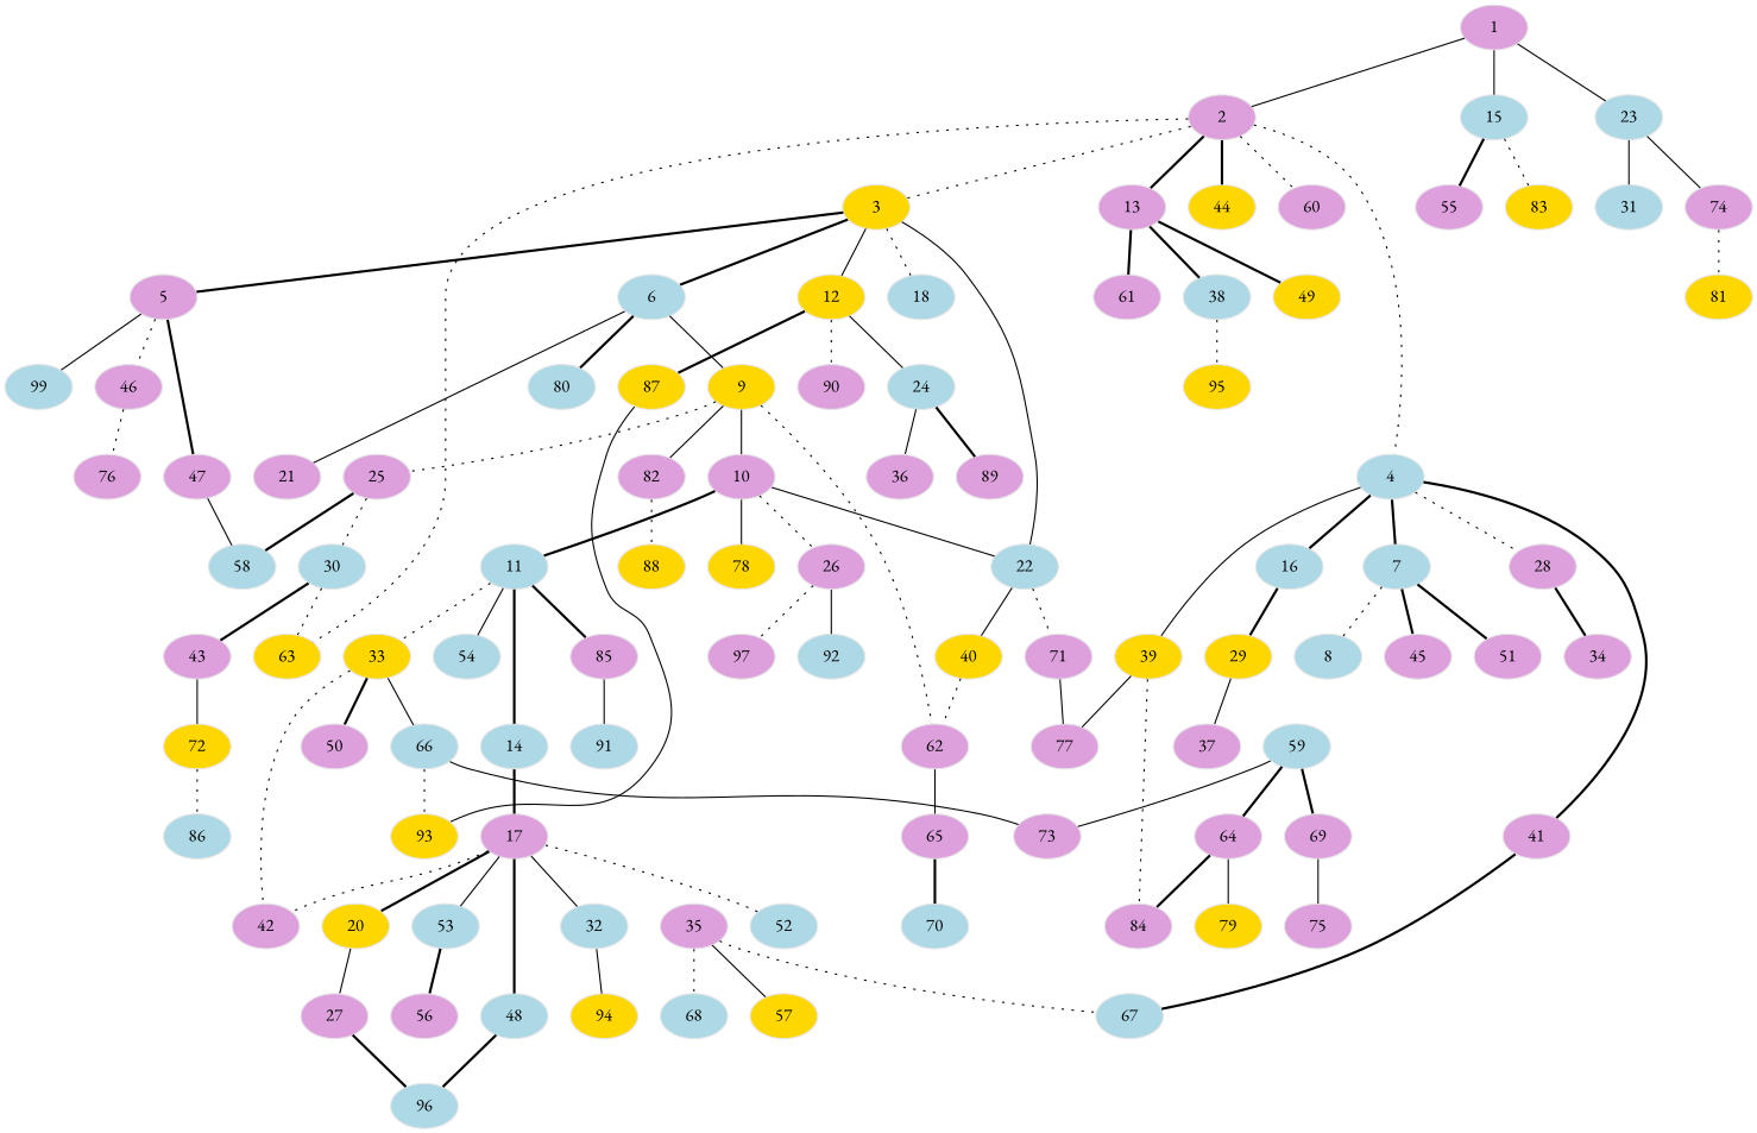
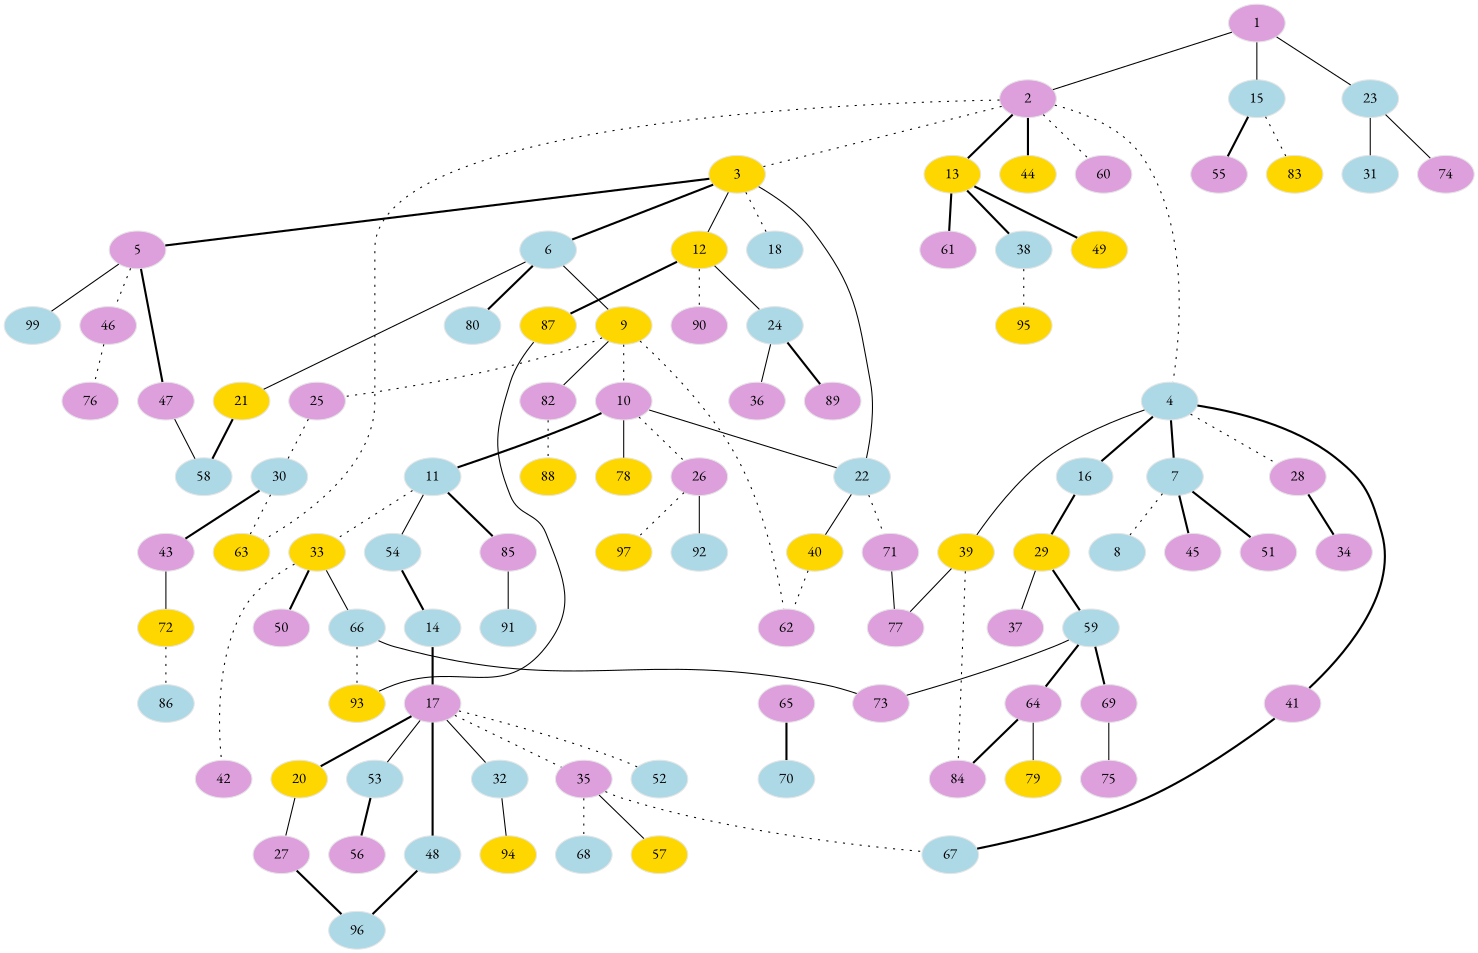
  graph {
    fontname="EB Garamond"
    node [color=gray90 fillcolor=plum fontname="EB Garamond" style=filled]
    edge [fontname="EB Garamond" style=solid]
    1
    2
    15 [fillcolor=lightblue]
    23 [fillcolor=lightblue]
    3 [fillcolor=gold]
    4 [fillcolor=lightblue]
-   13
+   13 [fillcolor=gold]
    44 [fillcolor=gold]
    60
    63 [fillcolor=gold]
    55
    83 [fillcolor=gold]
    31 [fillcolor=lightblue]
    74
    5
    6 [fillcolor=lightblue]
    12 [fillcolor=gold]
    18 [fillcolor=lightblue]
    22 [fillcolor=lightblue]
    7 [fillcolor=lightblue]
    16 [fillcolor=lightblue]
    28
    39 [fillcolor=gold]
    41
    38 [fillcolor=lightblue]
    49 [fillcolor=gold]
    61
    n28 [fillcolor=lightblue label=99]
    46
    47
    9 [fillcolor=gold]
-   21
+   21 [fillcolor=gold]
    80 [fillcolor=lightblue]
    24 [fillcolor=lightblue]
    87 [fillcolor=gold]
    90
    40 [fillcolor=gold]
    71
    8 [fillcolor=lightblue]
    45
    51
    29 [fillcolor=gold]
    34
    77
    84
    67 [fillcolor=lightblue]
    76
    58 [fillcolor=lightblue]
    10
    25
    62
    82
    11 [fillcolor=lightblue]
    26
    78 [fillcolor=gold]
    30 [fillcolor=lightblue]
    65
    88 [fillcolor=gold]
    14 [fillcolor=lightblue]
    33 [fillcolor=gold]
    54 [fillcolor=lightblue]
    85
    92 [fillcolor=lightblue]
-   97
+   97 [fillcolor=gold]
    17
    42
    50
    66 [fillcolor=lightblue]
    91 [fillcolor=lightblue]
    36
    89
    93 [fillcolor=gold]
    95 [fillcolor=gold]
    20 [fillcolor=gold]
    32 [fillcolor=lightblue]
    35
    48 [fillcolor=lightblue]
    52 [fillcolor=lightblue]
    53 [fillcolor=lightblue]
    37
    59 [fillcolor=lightblue]
    27
    94 [fillcolor=gold]
    57 [fillcolor=gold]
    68 [fillcolor=lightblue]
    96 [fillcolor=lightblue]
    56
-   81 [fillcolor=gold]
    43
    64
    69
    73
    72 [fillcolor=gold]
    86 [fillcolor=lightblue]
    79 [fillcolor=gold]
    75
    70 [fillcolor=lightblue]
    1 -- 2
    1 -- 15
    1 -- 23
    2 -- 3 [style=dotted]
    2 -- 4 [style=dotted]
    2 -- 13 [style=bold]
    2 -- 44 [style=bold]
    2 -- 60 [style=dotted]
    2 -- 63 [style=dotted]
    15 -- 55 [style=bold]
    15 -- 83 [style=dotted]
    23 -- 31
    23 -- 74
    3 -- 5 [style=bold]
    3 -- 6 [style=bold]
    3 -- 12
    3 -- 18 [style=dotted]
    3 -- 22
    4 -- 7 [style=bold]
    4 -- 16 [style=bold]
    4 -- 28 [style=dotted]
    4 -- 39
    4 -- 41 [style=bold]
    13 -- 38 [style=bold]
    13 -- 49 [style=bold]
    13 -- 61 [style=bold]
-   74 -- 81 [style=dotted]
    5 -- n28
    5 -- 46 [style=dotted]
    5 -- 47 [style=bold]
    6 -- 9
    6 -- 21
    6 -- 80 [style=bold]
    12 -- 24
    12 -- 87 [style=bold]
    12 -- 90 [style=dotted]
    22 -- 40
    22 -- 71 [style=dotted]
    7 -- 8 [style=dotted]
    7 -- 45 [style=bold]
    7 -- 51 [style=bold]
    16 -- 29 [style=bold]
    28 -- 34 [style=bold]
    39 -- 77
    39 -- 84 [style=dotted]
    41 -- 67 [style=bold]
    38 -- 95 [style=dotted]
    46 -- 76 [style=dotted]
    47 -- 58
-   9 -- 10
+   9 -- 10 [style=dotted]
    9 -- 25 [style=dotted]
    9 -- 62 [style=dotted]
    9 -- 82
    24 -- 36
    24 -- 89 [style=bold]
    87 -- 93
    40 -- 62 [style=dotted]
    71 -- 77
    29 -- 37
+   29 -- 59 [style=bold]
    10 -- 22
    10 -- 11 [style=bold]
    10 -- 26 [style=dotted]
    10 -- 78
-   25 -- 58 [style=bold]
+   21 -- 58 [style=bold]
    25 -- 30 [style=dotted]
-   62 -- 65
    82 -- 88 [style=dotted]
-   11 -- 14 [style=bold]
+   54 -- 14 [style=bold]
    11 -- 33 [style=dotted]
    11 -- 54
    11 -- 85 [style=bold]
    26 -- 92
    26 -- 97 [style=dotted]
    30 -- 63 [style=dotted]
    30 -- 43 [style=bold]
    65 -- 70 [style=bold]
    14 -- 17 [style=bold]
    33 -- 42 [style=dotted]
    33 -- 50 [style=bold]
    33 -- 66
    85 -- 91
    17 -- 20 [style=bold]
    17 -- 32
-   17 -- 42 [style=dotted]
+   17 -- 35 [style=dotted]
    17 -- 48 [style=bold]
    17 -- 52 [style=dotted]
    17 -- 53
    66 -- 93 [style=dotted]
    66 -- 73
    20 -- 27
    32 -- 94
    35 -- 67 [style=dotted]
    35 -- 57
    35 -- 68 [style=dotted]
    48 -- 96 [style=bold]
    53 -- 56 [style=bold]
    59 -- 64 [style=bold]
    59 -- 69 [style=bold]
    59 -- 73
    27 -- 96 [style=bold]
    43 -- 72
    64 -- 84 [style=bold]
    64 -- 79
    69 -- 75
    72 -- 86 [style=dotted]
  }
